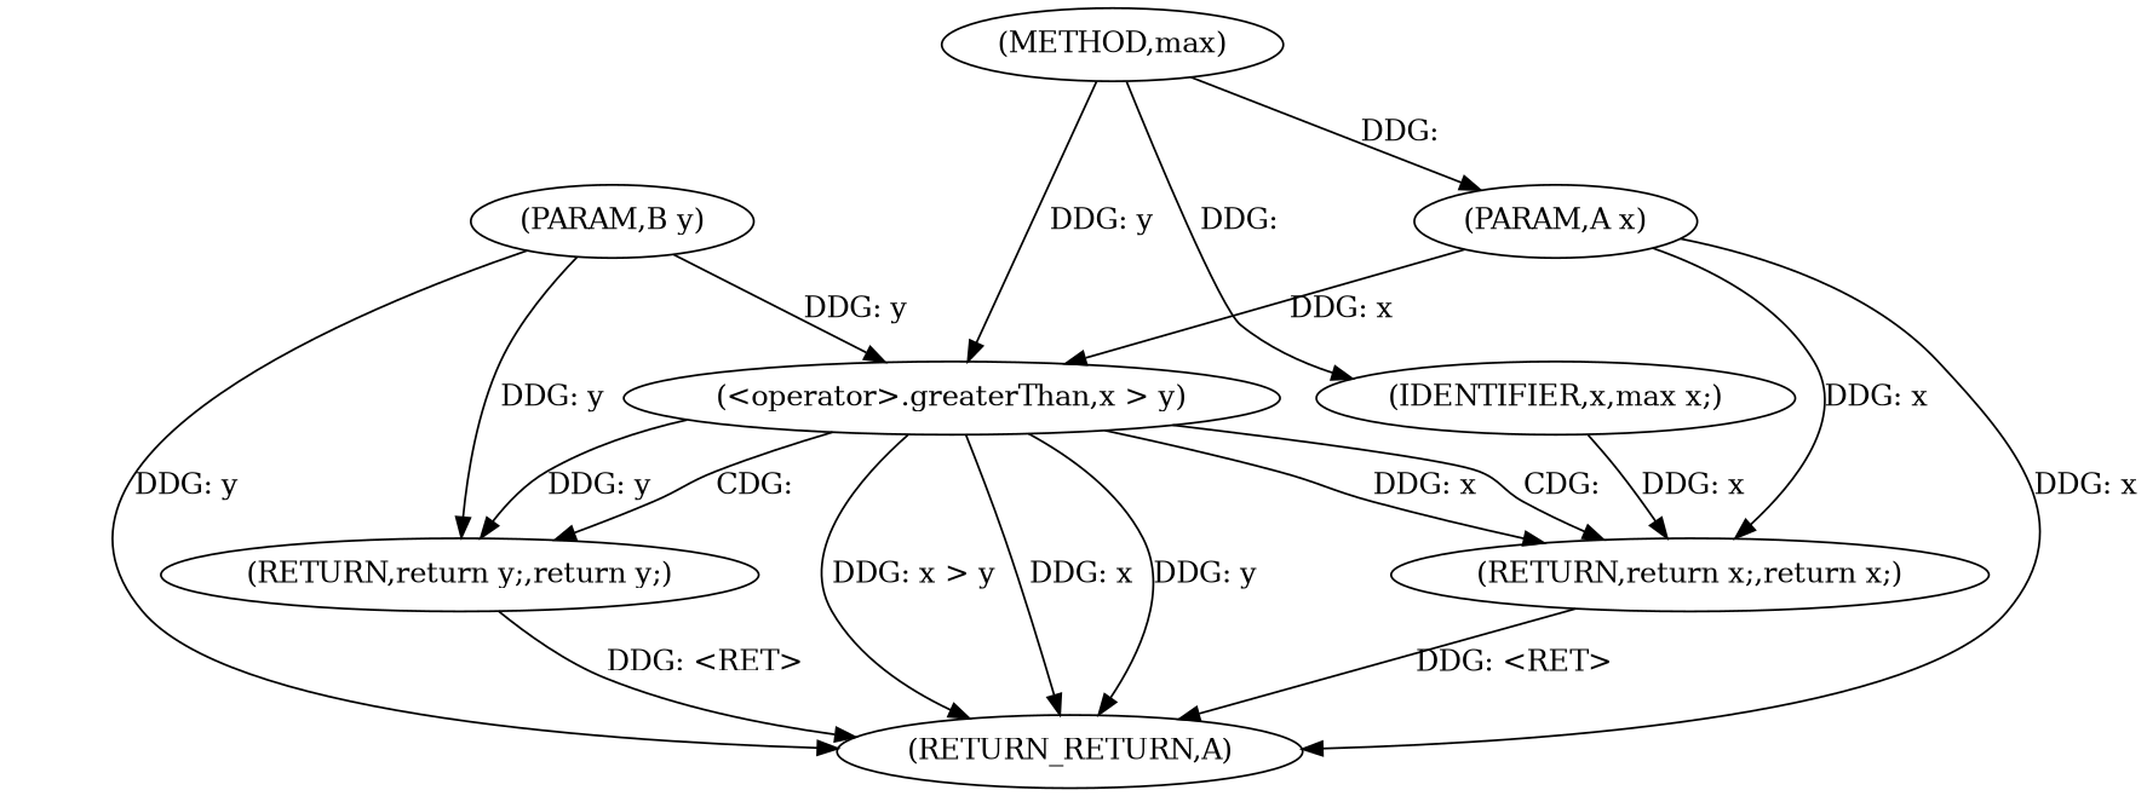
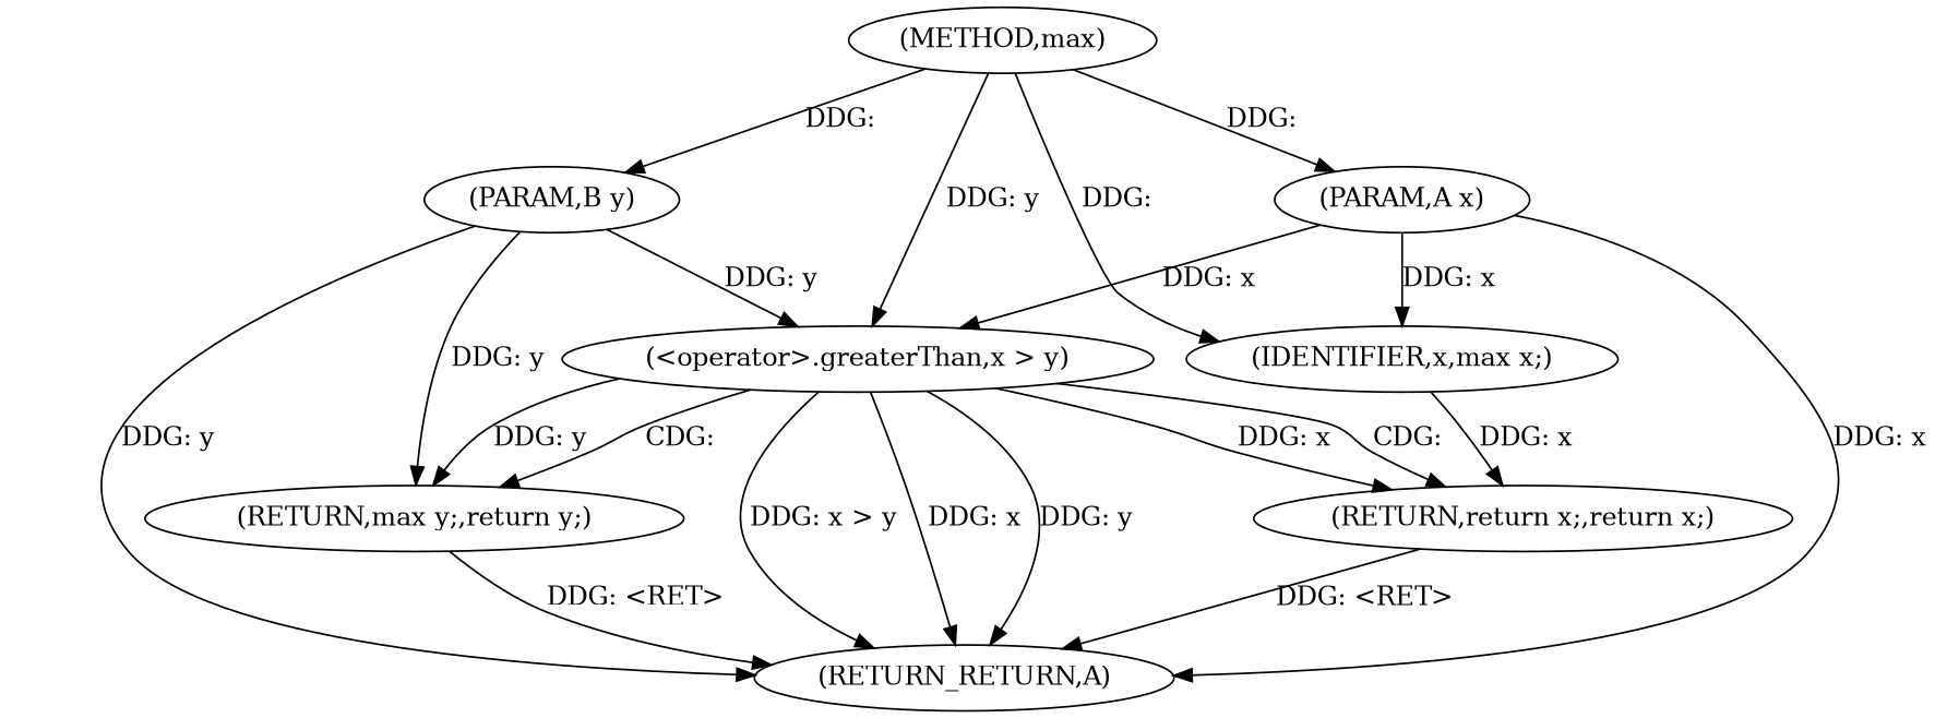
  digraph {
    n1 [label="(METHOD,max)"]
    n2 [label="(PARAM,A x)"]
    n3 [label="(PARAM,B y)"]
    n4 [label="(<operator>.greaterThan,x > y)"]
    n5 [label="(IDENTIFIER,x,max x;)"]
    n6 [label="(RETURN_RETURN,A)"]
    n7 [label="(RETURN,return x;,return x;)"]
-   n8 [label="(RETURN,return y;,return y;)"]
+   n8 [label="(RETURN,max y;,return y;)"]
    n1 -> n2 [label="DDG: "]
+   n1 -> n3 [label="DDG: "]
    n1 -> n4 [label="DDG: y"]
    n1 -> n5 [label="DDG: "]
    n2 -> n4 [label="DDG: x"]
    n2 -> n6 [label="DDG: x"]
-   n2 -> n7 [label="DDG: x"]
+   n2 -> n5 [label="DDG: x"]
    n3 -> n4 [label="DDG: y"]
    n3 -> n6 [label="DDG: y"]
    n3 -> n8 [label="DDG: y"]
    n4 -> n6 [label="DDG: x"]
    n4 -> n6 [label="DDG: y"]
    n4 -> n6 [label="DDG: x > y"]
    n4 -> n7 [label="DDG: x"]
    n4 -> n7 [label="CDG: "]
    n4 -> n8 [label="DDG: y"]
    n4 -> n8 [label="CDG: "]
    n5 -> n7 [label="DDG: x"]
    n7 -> n6 [label="DDG: <RET>"]
    n8 -> n6 [label="DDG: <RET>"]
  }
